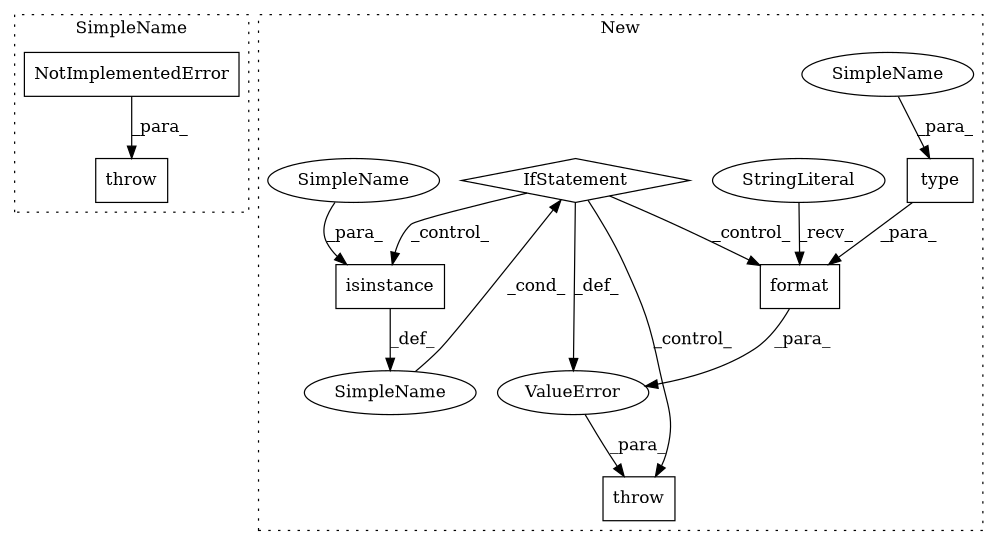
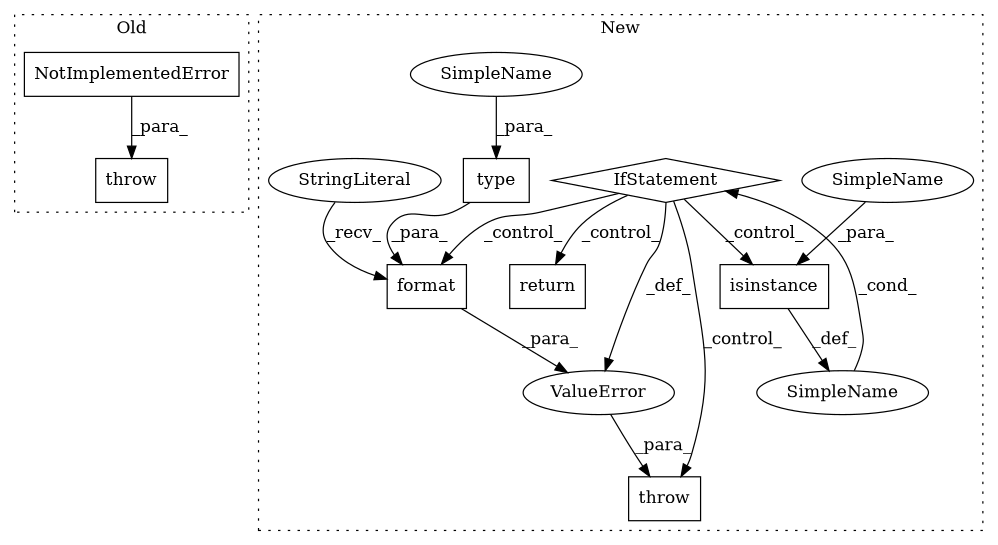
  digraph {
    node [a=32 l=6 shape=box]
    n1 [l=21 label=NotImplementedError s=1964]
    n2 [a=53 label=throw s=1958]
    n3 [l="5,1" label=type s="2422,2432"]
    n4 [a=53 label=throw s=2339]
    n5 [l="7,1" label=format s="2415,2433"]
    n6 [a=45 l=58 label=StringLiteral s=2356 shape=ellipse]
    n7 [l="11,1" label=ValueError s="2345,2434" shape=ellipse]
    n8 [a=25 l="4,2" label=IfStatement s="2236,2263" shape=diamond]
    n9 [a=42 label=SimpleName shape=ellipse l=""]
    n10 [l="11,1" label=isinstance s="2240,2262"]
+   n11 [a=41 l=7 label=return s=2273]
    n12 [a=42 l=5 label=SimpleName s=2427 shape=ellipse]
    n13 [a=42 l=5 label=SimpleName s=2251 shape=ellipse]
    subgraph cluster_1 {
-     label=SimpleName
+     label=Old
      style=dotted
      n1
      n2
    }
    subgraph cluster_2 {
      label=New
      style=dotted
      n3
      n4
      n5
      n6
      n7
      n8
      n9
      n10
+     n11
      n12
      n13
    }
    n1 -> n2 [label=_para_]
    n3 -> n5 [label=_para_]
    n5 -> n7 [label=_para_]
    n6 -> n5 [label=_recv_]
    n7 -> n4 [label=_para_]
    n8 -> n4 [label=_control_]
    n8 -> n5 [label=_control_]
    n8 -> n7 [label=_def_]
    n8 -> n10 [label=_control_]
+   n8 -> n11 [label=_control_]
    n9 -> n8 [label=_cond_]
    n10 -> n9 [label=_def_]
    n12 -> n3 [label=_para_]
    n13 -> n10 [label=_para_]
  }
